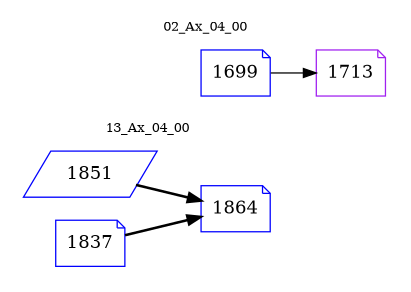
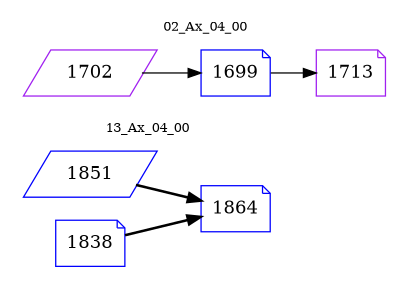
  digraph {
    rankdir=LR
    node [color=blue shape=note]
    edge [color=black style=bold]
    n1 [label=1851 shape=parallelogram]
-   n2 [label=1837]
+   n2 [label=1838]
    n3 [label=1864]
+   n4 [color=purple label=1702 shape=parallelogram]
    n5 [label=1699]
    n6 [color=purple label=1713]
    subgraph cluster_1 {
      color=white
      fontsize=10
      label="13_Ax_04_00"
      n1
      n2
      n3
    }
    subgraph cluster_2 {
      color=white
      fontsize=10
      label="02_Ax_04_00"
+     n4
      n5
      n6
    }
    n1 -> n3
    n2 -> n3
+   n4 -> n5 [style=solid]
    n5 -> n6 [style=solid]
  }
